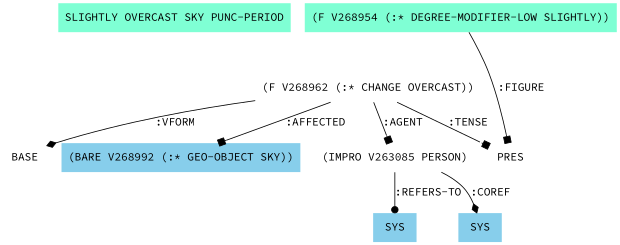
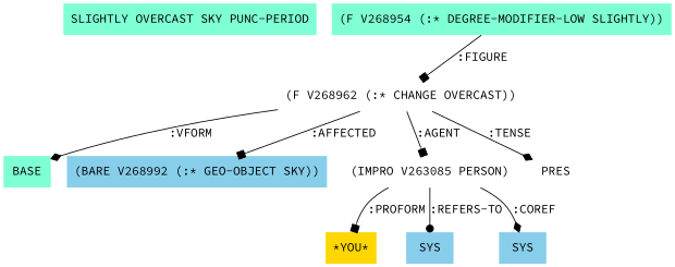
  digraph {
    fontname="Source Code Pro"
    node [fillcolor=aquamarine fontname="Source Code Pro" shape=none style=filled]
    edge [arrowhead=box fontname="Source Code Pro"]
    "SLIGHTLY OVERCAST SKY PUNC-PERIOD"
    n2 [fillcolor=white label="(F V268962 (:* CHANGE OVERCAST))"]
    n3 [fillcolor=white label="(IMPRO V263085 PERSON)"]
    n4 [fillcolor=skyblue label="(BARE V268992 (:* GEO-OBJECT SKY))"]
    n5 [fillcolor=white label=PRES]
-   n6 [fillcolor=white label=BASE]
+   n6 [label=BASE]
+   n7 [fillcolor=gold label="*YOU*"]
    n8 [fillcolor=skyblue label=SYS]
    n9 [fillcolor=skyblue label=SYS]
    n10 [label="(F V268954 (:* DEGREE-MODIFIER-LOW SLIGHTLY))"]
    n2 -> n3 [label=":AGENT"]
    n2 -> n4 [label=":AFFECTED"]
-   n2 -> n5 [label=":TENSE"]
+   n2 -> n5 [arrowhead=diamond label=":TENSE"]
    n2 -> n6 [arrowhead=diamond label=":VFORM"]
+   n3 -> n7 [label=":PROFORM"]
    n3 -> n8 [arrowhead=dot label=":REFERS-TO"]
    n3 -> n9 [arrowhead=diamond label=":COREF"]
-   n10 -> n5 [label=":FIGURE"]
+   n10 -> n2 [label=":FIGURE"]
  }
